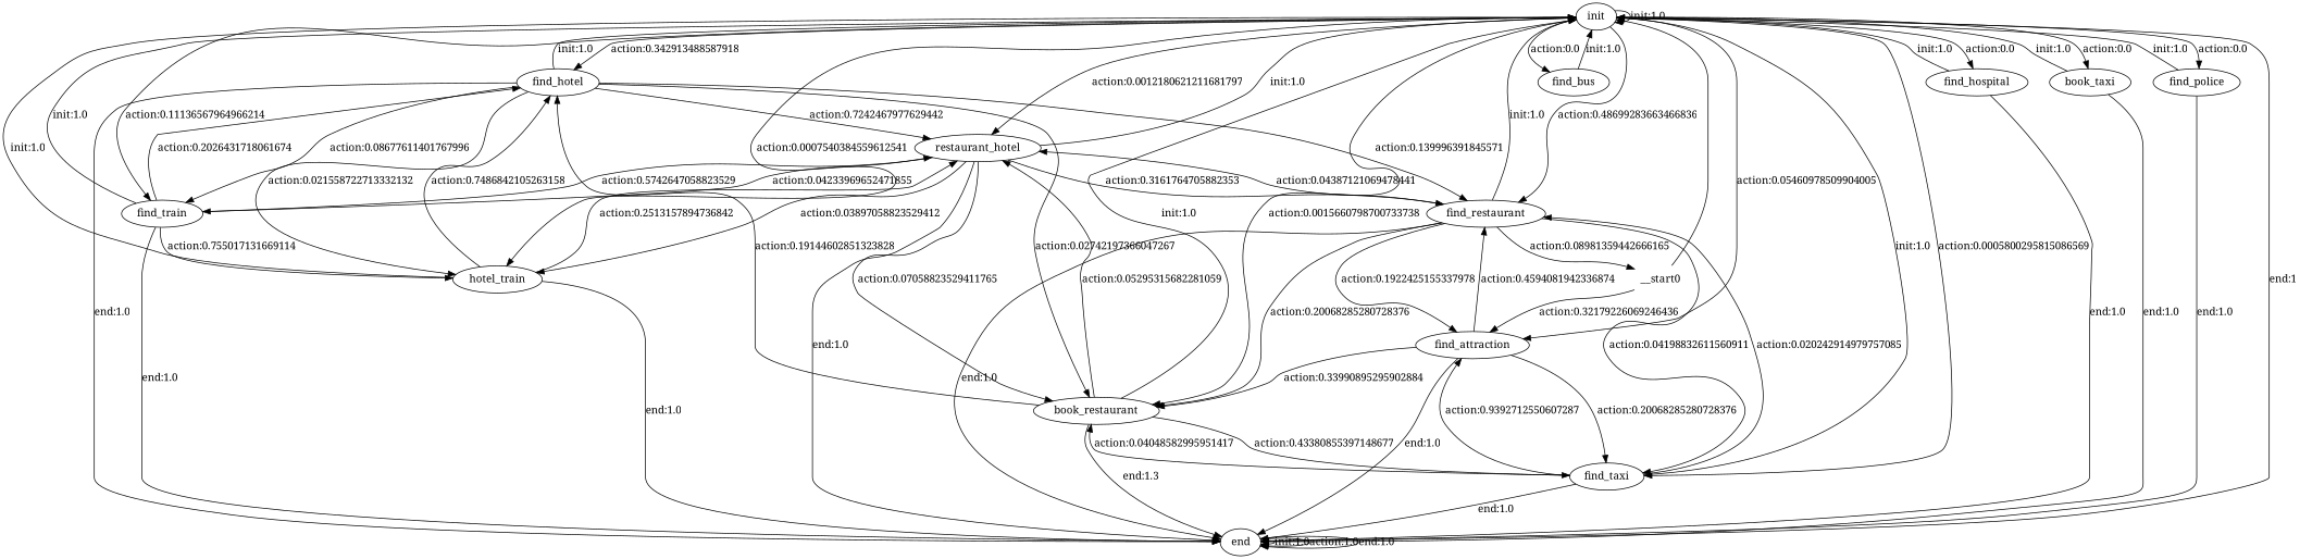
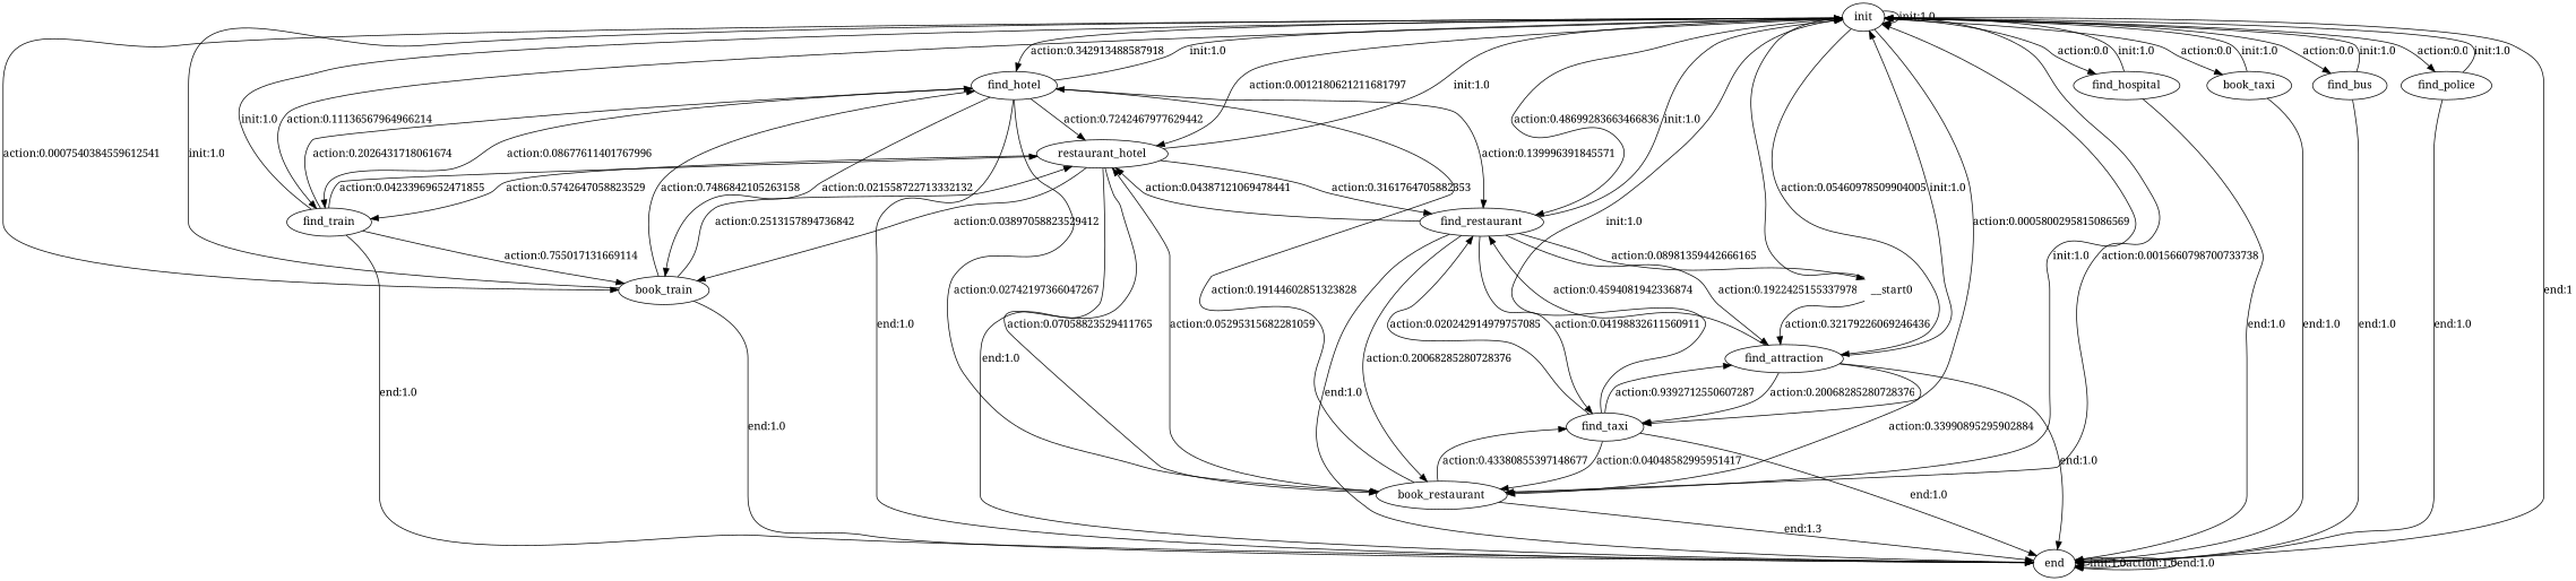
  digraph {
    fontname="Noto Serif"
    node [fontname="Noto Serif"]
    edge [fontname="Noto Serif"]
    n1 [label=init]
    n2 [label=find_hotel]
    n3 [label=restaurant_hotel]
    n4 [label=find_train]
-   n5 [label=hotel_train]
+   n5 [label=book_train]
    n6 [label=find_attraction]
    n7 [label=find_restaurant]
    n8 [label=book_restaurant]
    n9 [label=find_hospital]
    n10 [label=book_taxi]
    n11 [label=find_taxi]
    n12 [label=find_bus]
    n13 [label=find_police]
    n14 [label=end]
    __start0 [shape=none]
    n1 -> n1 [label="init:1.0"]
    n1 -> n2 [label="action:0.342913488587918"]
    n1 -> n3 [label="action:0.0012180621211681797"]
    n1 -> n4 [label="action:0.11136567964966214"]
    n1 -> n5 [label="action:0.0007540384559612541"]
    n1 -> n6 [label="action:0.05460978509904005"]
    n1 -> n7 [label="action:0.48699283663466836"]
    n1 -> n8 [label="action:0.0015660798700733738"]
    n1 -> n9 [label="action:0.0"]
    n1 -> n10 [label="action:0.0"]
    n1 -> n11 [label="action:0.0005800295815086569"]
    n1 -> n12 [label="action:0.0"]
    n1 -> n13 [label="action:0.0"]
    n1 -> n14 [label="end:1"]
    n2 -> n1 [label="init:1.0"]
    n2 -> n3 [label="action:0.7242467977629442"]
    n2 -> n4 [label="action:0.08677611401767996"]
    n2 -> n5 [label="action:0.021558722713332132"]
    n2 -> n7 [label="action:0.139996391845571"]
    n2 -> n8 [label="action:0.02742197366047267"]
    n2 -> n14 [label="end:1.0"]
    n3 -> n1 [label="init:1.0"]
    n3 -> n4 [label="action:0.5742647058823529"]
    n3 -> n5 [label="action:0.03897058823529412"]
    n3 -> n7 [label="action:0.3161764705882353"]
    n3 -> n8 [label="action:0.07058823529411765"]
    n3 -> n14 [label="end:1.0"]
    n4 -> n1 [label="init:1.0"]
    n4 -> n2 [label="action:0.2026431718061674"]
    n4 -> n3 [label="action:0.04233969652471855"]
    n4 -> n5 [label="action:0.755017131669114"]
    n4 -> n14 [label="end:1.0"]
    n5 -> n1 [label="init:1.0"]
    n5 -> n2 [label="action:0.7486842105263158"]
    n5 -> n3 [label="action:0.2513157894736842"]
    n5 -> n14 [label="end:1.0"]
+   n6 -> n1 [label="init:1.0"]
    n6 -> n7 [label="action:0.4594081942336874"]
    n6 -> n8 [label="action:0.33990895295902884"]
    n6 -> n11 [label="action:0.20068285280728376"]
    n6 -> n14 [label="end:1.0"]
    n7 -> n1 [label="init:1.0"]
    n7 -> n3 [label="action:0.04387121069478441"]
    n7 -> n6 [label="action:0.1922425155337978"]
    n7 -> n8 [label="action:0.20068285280728376"]
    n7 -> n11 [label="action:0.04198832611560911"]
    n7 -> n14 [label="end:1.0"]
    n7 -> __start0 [label="action:0.08981359442666165"]
    n8 -> n1 [label="init:1.0"]
    n8 -> n2 [label="action:0.19144602851323828"]
    n8 -> n3 [label="action:0.05295315682281059"]
    n8 -> n11 [label="action:0.43380855397148677"]
    n8 -> n14 [label="end:1.3"]
    n9 -> n1 [label="init:1.0"]
    n9 -> n14 [label="end:1.0"]
    n10 -> n1 [label="init:1.0"]
    n10 -> n14 [label="end:1.0"]
    n11 -> n1 [label="init:1.0"]
    n11 -> n6 [label="action:0.9392712550607287"]
    n11 -> n7 [label="action:0.020242914979757085"]
    n11 -> n8 [label="action:0.04048582995951417"]
    n11 -> n14 [label="end:1.0"]
    n12 -> n1 [label="init:1.0"]
+   n12 -> n14 [label="end:1.0"]
    n13 -> n1 [label="init:1.0"]
    n13 -> n14 [label="end:1.0"]
    n14 -> n14 [label="init:1.0"]
    n14 -> n14 [label="action:1.0"]
    n14 -> n14 [label="end:1.0"]
    __start0 -> n1
    __start0 -> n6 [label="action:0.32179226069246436"]
  }
